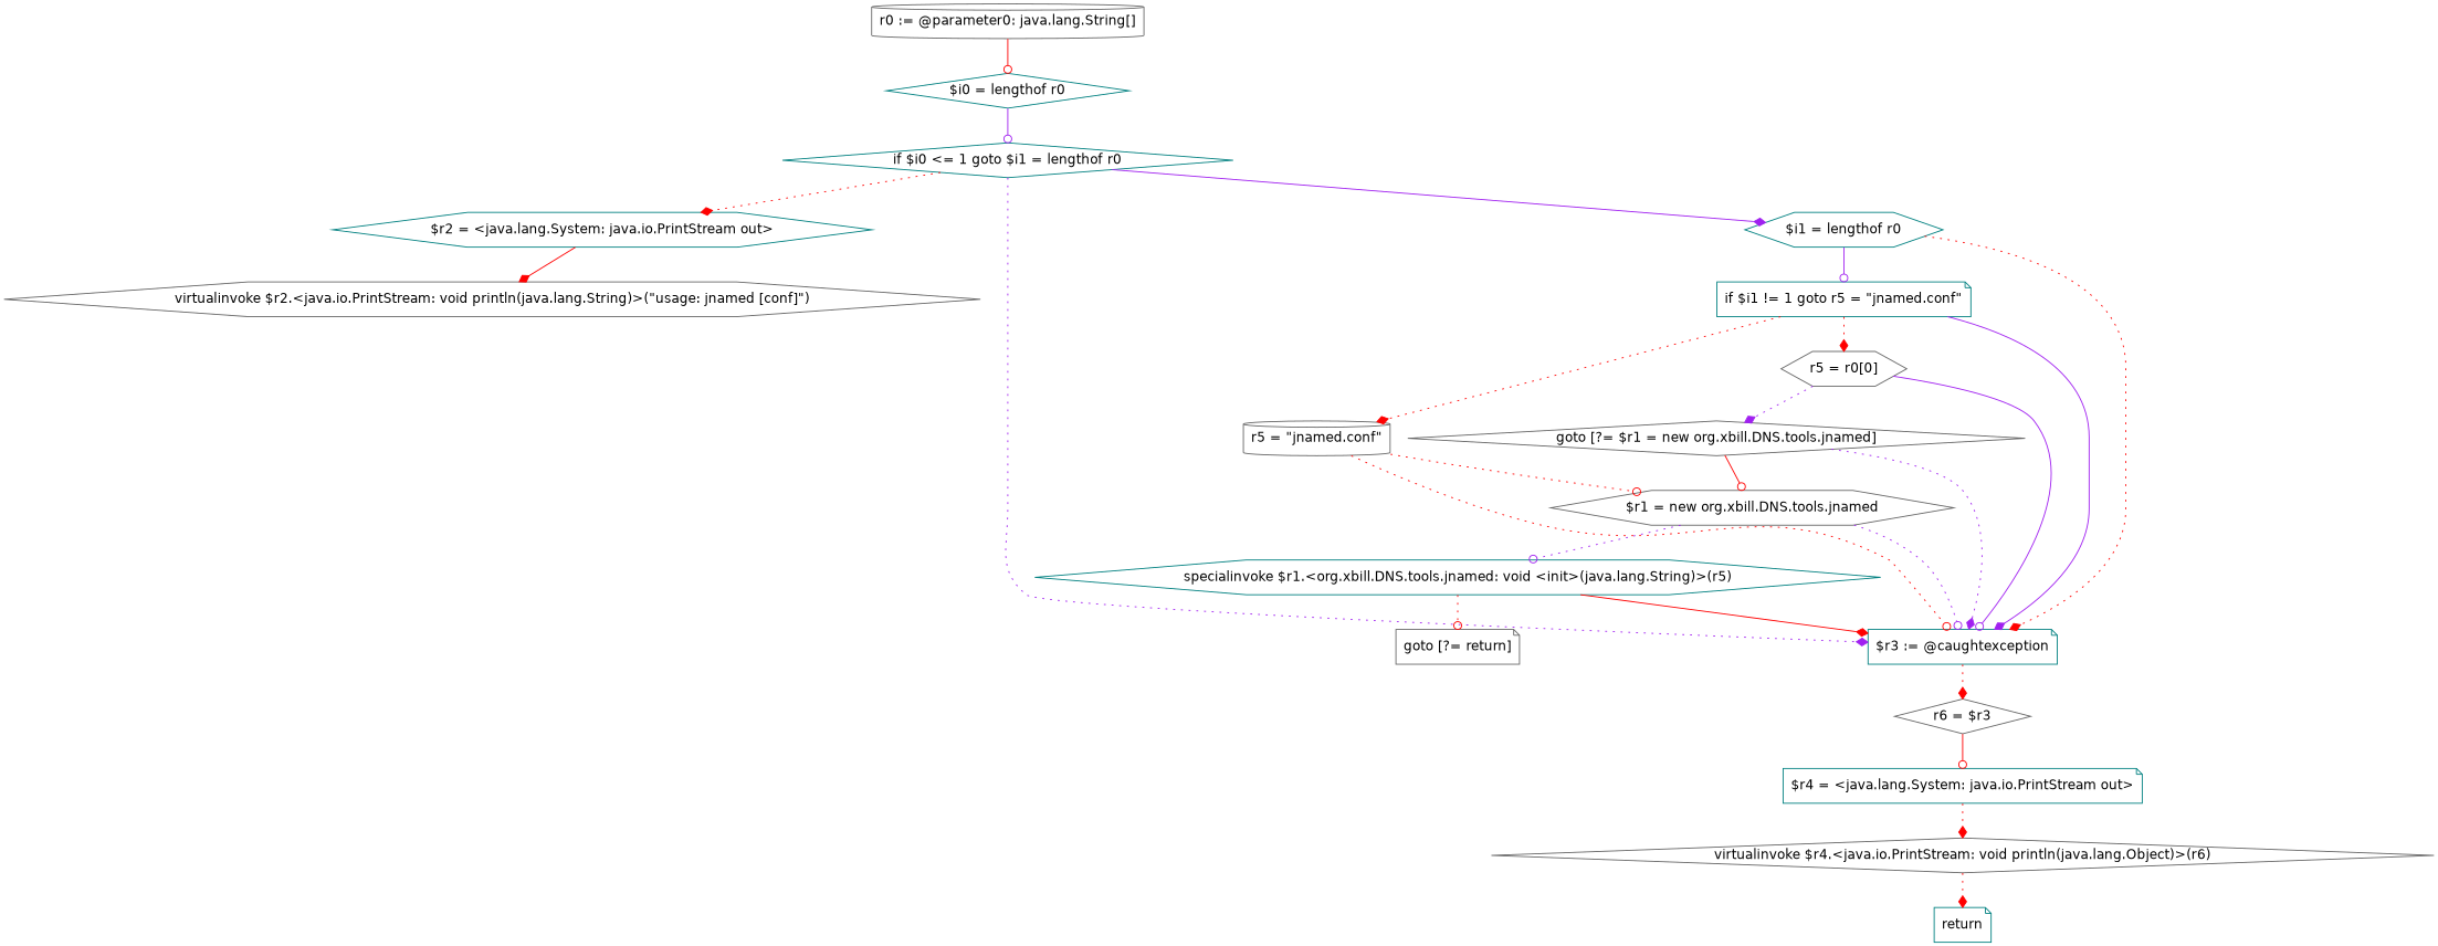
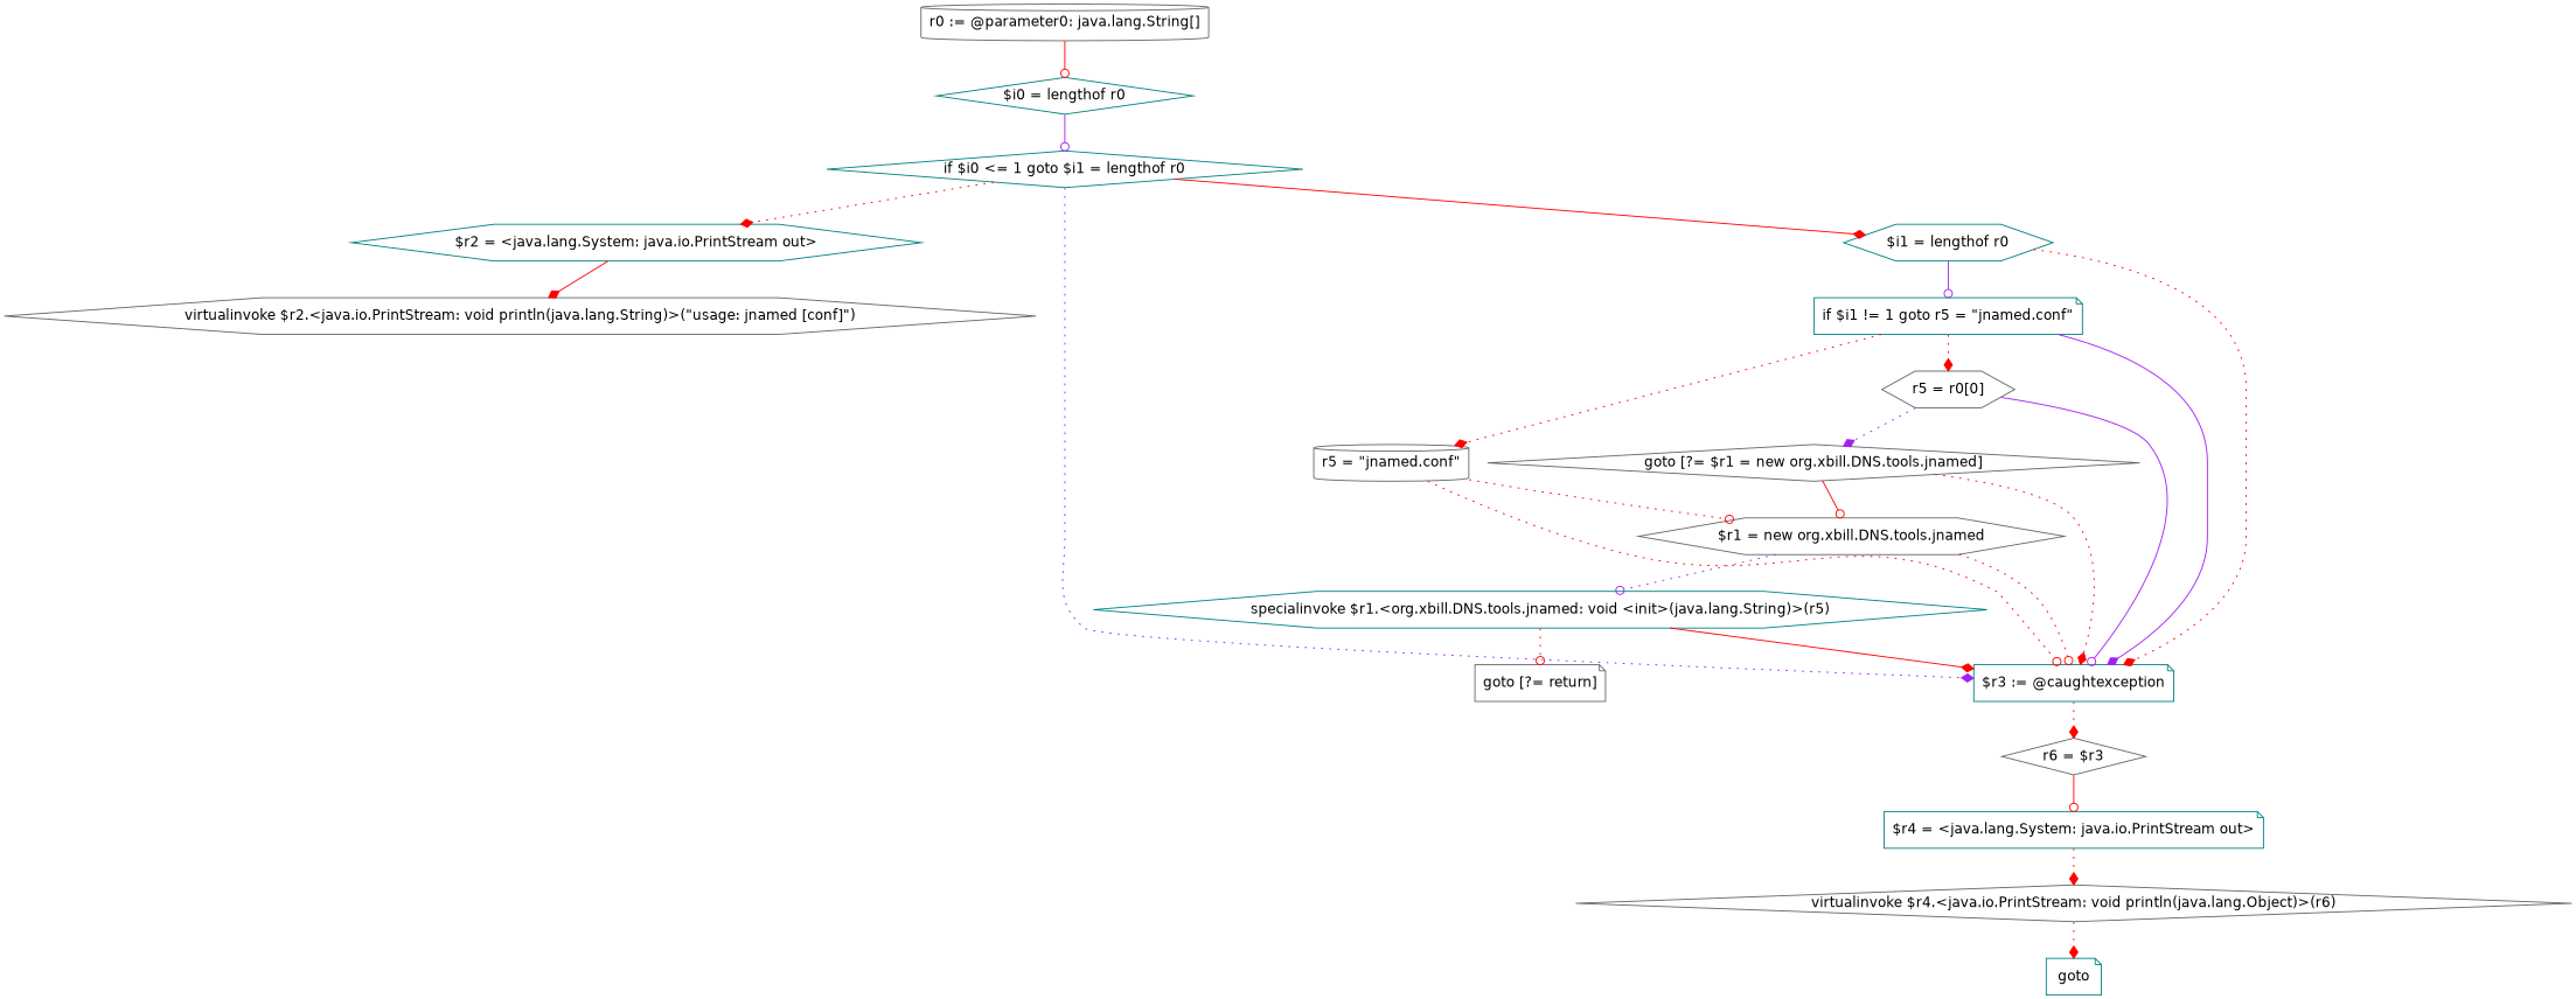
  digraph {
    fontname="DejaVu Sans"
    node [color=gray40 fontname="DejaVu Sans" shape=hexagon]
    edge [arrowhead=diamond color=red fontname="DejaVu Sans" style=dotted]
    "r0 := @parameter0: java.lang.String[]" [shape=cylinder]
    "$i0 = lengthof r0" [color=teal shape=diamond]
    "if $i0 <= 1 goto $i1 = lengthof r0" [color=teal shape=diamond]
    "$r2 = <java.lang.System: java.io.PrintStream out>" [color=teal]
    "$i1 = lengthof r0" [color=teal]
    "$r3 := @caughtexception" [color=teal shape=note]
    "virtualinvoke $r2.<java.io.PrintStream: void println(java.lang.String)>(\"usage: jnamed [conf]\")"
    "if $i1 != 1 goto r5 = \"jnamed.conf\"" [color=teal shape=note]
    "r6 = $r3" [shape=diamond]
    "r5 = r0[0]"
    "r5 = \"jnamed.conf\"" [shape=cylinder]
    "goto [?= $r1 = new org.xbill.DNS.tools.jnamed]" [shape=diamond]
    "$r1 = new org.xbill.DNS.tools.jnamed"
    "specialinvoke $r1.<org.xbill.DNS.tools.jnamed: void <init>(java.lang.String)>(r5)" [color=teal]
    "goto [?= return]" [shape=note]
-   return [color=teal shape=note]
+   return [color=teal shape=note label=goto]
    "$r4 = <java.lang.System: java.io.PrintStream out>" [color=teal shape=note]
    "virtualinvoke $r4.<java.io.PrintStream: void println(java.lang.Object)>(r6)" [shape=diamond]
    "r0 := @parameter0: java.lang.String[]" -> "$i0 = lengthof r0" [arrowhead=odot style=solid]
    "$i0 = lengthof r0" -> "if $i0 <= 1 goto $i1 = lengthof r0" [arrowhead=odot color=purple style=solid]
    "if $i0 <= 1 goto $i1 = lengthof r0" -> "$r2 = <java.lang.System: java.io.PrintStream out>"
-   "if $i0 <= 1 goto $i1 = lengthof r0" -> "$i1 = lengthof r0" [color=purple style=solid]
+   "if $i0 <= 1 goto $i1 = lengthof r0" -> "$i1 = lengthof r0" [style=solid]
    "if $i0 <= 1 goto $i1 = lengthof r0" -> "$r3 := @caughtexception" [color=purple]
    "$r2 = <java.lang.System: java.io.PrintStream out>" -> "virtualinvoke $r2.<java.io.PrintStream: void println(java.lang.String)>(\"usage: jnamed [conf]\")" [style=solid]
    "$i1 = lengthof r0" -> "$r3 := @caughtexception"
    "$i1 = lengthof r0" -> "if $i1 != 1 goto r5 = \"jnamed.conf\"" [arrowhead=odot color=purple style=solid]
    "$r3 := @caughtexception" -> "r6 = $r3"
    "if $i1 != 1 goto r5 = \"jnamed.conf\"" -> "$r3 := @caughtexception" [color=purple style=solid]
    "if $i1 != 1 goto r5 = \"jnamed.conf\"" -> "r5 = r0[0]"
    "if $i1 != 1 goto r5 = \"jnamed.conf\"" -> "r5 = \"jnamed.conf\""
    "r6 = $r3" -> "$r4 = <java.lang.System: java.io.PrintStream out>" [arrowhead=odot style=solid]
    "r5 = r0[0]" -> "$r3 := @caughtexception" [arrowhead=odot color=purple style=solid]
    "r5 = r0[0]" -> "goto [?= $r1 = new org.xbill.DNS.tools.jnamed]" [color=purple]
    "r5 = \"jnamed.conf\"" -> "$r3 := @caughtexception" [arrowhead=odot]
    "r5 = \"jnamed.conf\"" -> "$r1 = new org.xbill.DNS.tools.jnamed" [arrowhead=odot]
-   "goto [?= $r1 = new org.xbill.DNS.tools.jnamed]" -> "$r3 := @caughtexception" [color=purple]
+   "goto [?= $r1 = new org.xbill.DNS.tools.jnamed]" -> "$r3 := @caughtexception"
    "goto [?= $r1 = new org.xbill.DNS.tools.jnamed]" -> "$r1 = new org.xbill.DNS.tools.jnamed" [arrowhead=odot style=solid]
-   "$r1 = new org.xbill.DNS.tools.jnamed" -> "$r3 := @caughtexception" [arrowhead=odot color=purple]
+   "$r1 = new org.xbill.DNS.tools.jnamed" -> "$r3 := @caughtexception" [arrowhead=odot]
    "$r1 = new org.xbill.DNS.tools.jnamed" -> "specialinvoke $r1.<org.xbill.DNS.tools.jnamed: void <init>(java.lang.String)>(r5)" [arrowhead=odot color=purple]
    "specialinvoke $r1.<org.xbill.DNS.tools.jnamed: void <init>(java.lang.String)>(r5)" -> "$r3 := @caughtexception" [style=solid]
    "specialinvoke $r1.<org.xbill.DNS.tools.jnamed: void <init>(java.lang.String)>(r5)" -> "goto [?= return]" [arrowhead=odot]
    "$r4 = <java.lang.System: java.io.PrintStream out>" -> "virtualinvoke $r4.<java.io.PrintStream: void println(java.lang.Object)>(r6)"
    "virtualinvoke $r4.<java.io.PrintStream: void println(java.lang.Object)>(r6)" -> return
  }
